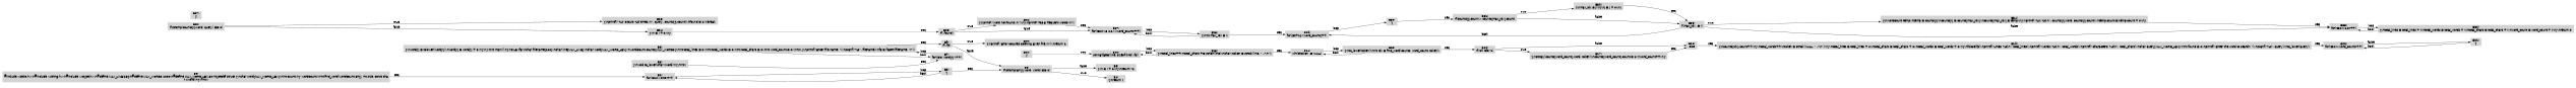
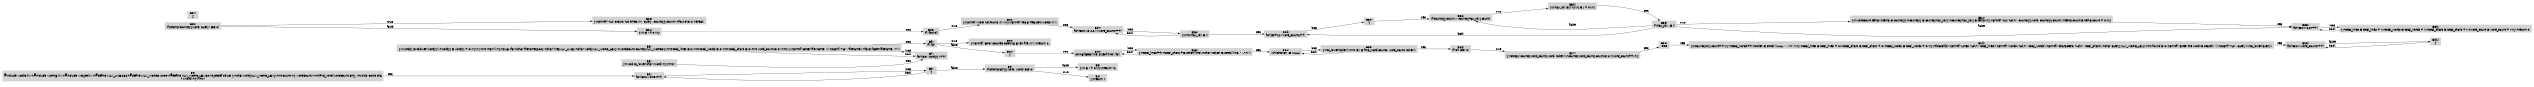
  digraph {
    fontname="DejaVu Sans"
    rankdir=LR
    node [color=lightgray fontname="DejaVu Sans" shape=box style=filled]
    edge [fontname="DejaVu Sans"]
    n1 [label="B0:\n#include \<stdio.h\>\\n#include \<string.h\>\\n#include \<ctype.h\>\\n#define MAX_LINE 256\\n#define MAX_WORDS 1000\\n#define MAX_WORD_LEN 50\\ntypedef struct \{\\nchar word[MAX_WORD_LEN];\\nint count;\\n\} WordCount;\\nint find_word(WordCount arr[], int size, const cha\nr *Word)\\n\{\\nint i;"]
    n2 [label="B1:\nfor(i=0;i\<size;i++)"]
    n3 [label="B2:\n\{"]
    n4 [label="B3:\nif(strcmp(arr[i].word, Word) == 0)"]
    n5 [label="B4:\n\{\\nreturn i;"]
    n6 [label="B5:\n\}\\ni = i + 0;\\n\}\\nreturn -1;"]
    n7 [label="B6:\n\}\\nvoid to_lower(char *word)\\n\{\\nint i;"]
    n8 [label="B7:\nfor(i=0; word[i]; i++)"]
    n9 [label="B8:\n\{\\nword[i] = tolower(word[i]);\\nword[i] = word[i] + 0;\\n\}\\n\}\\nint main()\\n\{\\nFILE *fp;\\nchar filename[100];\\nchar line[MAX_LINE];\\nchar word[MAX_WORD_LEN];\\nWordCount counts[MAX_WORDS];\\nint total_lines = 0;\\nint total_words = 0;\\nint total_chars = 0;\\nint word_count = 0;\\nint i,j;\\nprintf(\"Enter file name: \");\\nscanf(\"%s\", filename);\\nfp = fopen(filename, \"r\");"]
    n10 [label="B9:\nif(!fp)"]
    n11 [label="B10:\n\{\\nprintf(\"Error occured opening given file.\\n\");\\nreturn 1;"]
    n12 [label="B11:\n\}"]
    n13 [label="B12:\nstring(fgets(line, sizeof(line), fp))"]
    n14 [label="B13:\n\{\\ntotal_lines++;\\ntotal_chars += strlen(line);\\nchar *token = strtok(line, \" ,.-\\n\");"]
    n15 [label="B14:\nwhile(token != NULL)"]
    n16 [label="B15:\n\{\\nto_lower(token);\\nint idx = find_word(counts, word_count, token);"]
    n17 [label="B16:\nif(idx == -1)"]
    n18 [label="B17:\n\{\\nstrcpy(counts[word_count].word, token);\\ncounts[word_count].count = 1;\\nword_count++;\\n\}"]
    n19 [label="B18:\nelse"]
    n20 [label="B19:\n\{\\ncounts[idx].count++;\\n\}\\ntotal_words++;\\ntoken = strtok(NULL, \" ,.-\\n\");\\n\}\\ntotal_lines = total_lines + 0;\\ntotal_chars = total_chars + 0;\\ntotal_words = total_words + 0;\\n\}\\nfclose(fp);\\nprintf(\"Lines: %d\\n\", total_lines);\\nprintf(\"Words: %d\\n\", total_words);\\nprintf(\"Characters: %d\\n\", total_chars);\\nchar query[MAX_WORD_LEN];\\nint found = 0;\\nprintf(\"Enter the word to search: \");\\nscanf(\"%s\", query);\\nto_lower(query);"]
    n21 [label="B20:\nfor(i=0;i\<word_count;i++)"]
    n22 [label="B21:\n\{"]
    n23 [label="B22:\nif(strcmp(counts[i].word, query) == 0)"]
    n24 [label="B23:\n\{\\nprintf(\"'%s' occurs %d times.\\n\", query, counts[i].count);\\nfound = 1;\\nbreak;"]
    n25 [label="B24:\n\}\\ni = i + 0;\\n\}"]
    n26 [label="B25:\nif(!found)"]
    n27 [label="B26:\n\{\\nprintf(\"Word not found.\\n\");\\n\}\\nprintf(\"Top 5 frequent words:\\n\");"]
    n28 [label="B27:\nfor(i=0;i\<5 && i\<word_count;i++)"]
    n29 [label="B28:\n\{\\nint max_idx = i;"]
    n30 [label="B29:\nfor(j=i+1;j\<word_count;j++)"]
    n31 [label="B30:\n\{"]
    n32 [label="B31:\nif(counts[j].count \> counts[max_idx].count)"]
    n33 [label="B32:\n\{\\nmax_idx = j;\\n\}\\nj = j + 0;\\n\}"]
    n34 [label="B33:\nif(max_idx != i)"]
    n35 [label="B34:\n\{\\nWordCount temp;\\ntemp = counts[i];\\ncounts[i] = counts[max_idx];\\ncounts[max_idx] = temp;\\n\}\\nprintf(\"%s: %d\\n\", counts[i].word, counts[i].count);\\ntemp.count = temp.count + 0;\\n\}"]
    n36 [label="B35:\nfor(i=0;i\<10;i++)"]
    n37 [label="B36:\n\{\\ntotal_lines = total_lines + i;\\ntotal_words = total_words + i;\\ntotal_chars = total_chars + i;\\nword_count = word_count + i;\\n\}\\nreturn 0;"]
    n38 [label="B37:\n\}"]
    n1 -> n2 [label=seq]
    n2 -> n3 [label=loop]
    n3 -> n2 [label=back]
-   n3 -> n4 [label=seq]
+   n3 -> n4 [label=false]
    n4 -> n5 [label=true]
    n4 -> n6 [label=false]
    n7 -> n8 [label=seq]
    n8 -> n9 [label=loop]
    n9 -> n8 [label=back]
    n9 -> n10 [label=seq]
    n10 -> n11 [label=true]
-   n10 -> n4 [label=false]
+   n10 -> n12 [label=false]
    n12 -> n13 [label=seq]
    n13 -> n14 [label=loop]
    n14 -> n13 [label=back]
    n14 -> n15 [label=seq]
    n15 -> n16 [label=loop]
    n16 -> n15 [label=back]
    n16 -> n17 [label=seq]
    n17 -> n18 [label=true]
-   n17 -> n19 [label=false]
    n18 -> n19 [label=seq]
    n19 -> n20 [label=seq]
    n20 -> n21 [label=seq]
    n21 -> n22 [label=false]
    n22 -> n21 [label=back]
    n23 -> n24 [label=true]
    n23 -> n25 [label=false]
    n25 -> n26 [label=seq]
    n26 -> n27 [label=true]
-   n26 -> n28 [label=false]
    n27 -> n28 [label=seq]
    n28 -> n29 [label=loop]
    n29 -> n28 [label=back]
    n29 -> n30 [label=seq]
    n30 -> n31 [label=loop]
    n31 -> n32 [label=seq]
    n32 -> n33 [label=true]
-   n32 -> n34 [label=false]
+   n34 -> n32 [label=false]
    n33 -> n34 [label=seq]
    n34 -> n30 [label=back]
    n34 -> n35 [label=true]
    n34 -> n36 [label=false]
    n35 -> n36 [label=seq]
    n36 -> n37 [label=loop]
    n37 -> n36 [label=back]
  }
